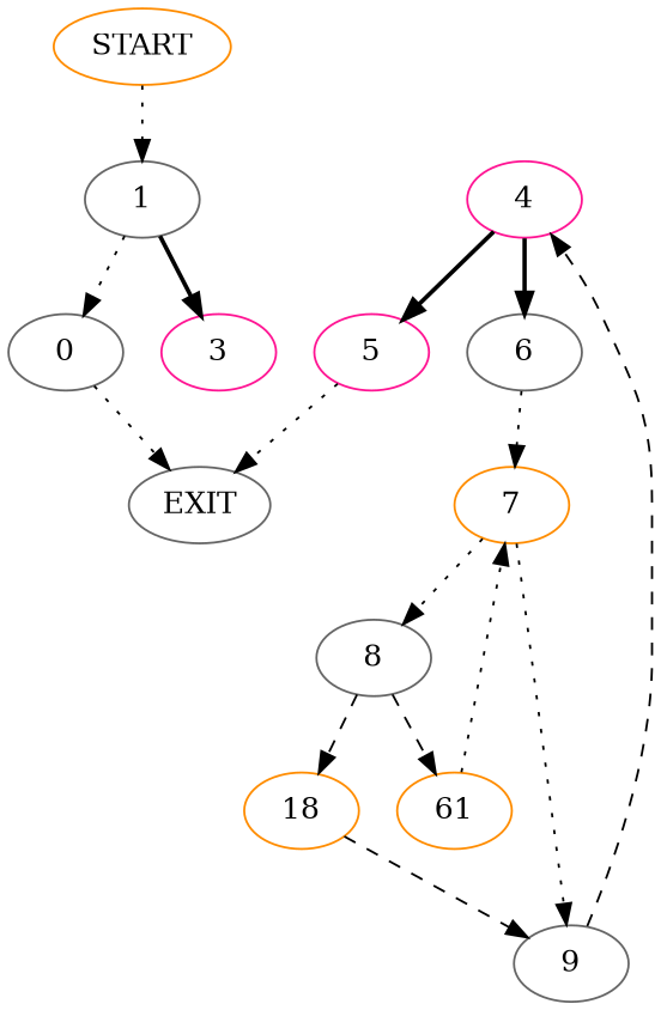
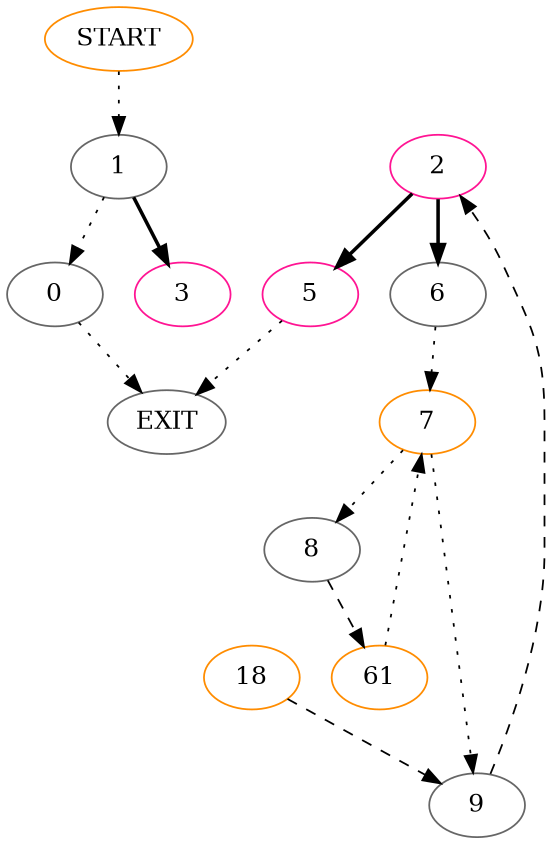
  digraph {
    node [color=gray40]
    edge [style=dotted]
    n1 [color=darkorange label=START]
    1
    n3 [label=0]
    3 [color=deeppink]
    n5 [label=EXIT]
-   4 [color=deeppink]
+   4 [color=deeppink label=2]
    5 [color=deeppink]
    6
    7 [color=darkorange]
    8
    9
    n12 [color=darkorange label=18]
    n13 [color=darkorange label=61]
    n1 -> 1
    1 -> n3
    1 -> 3 [style=bold]
    n3 -> n5
    4 -> 5 [style=bold]
    4 -> 6 [style=bold]
    5 -> n5
    6 -> 7
    7 -> 8
    7 -> 9
-   8 -> n12 [style=dashed]
    8 -> n13 [style=dashed]
    9 -> 4 [style=dashed]
    n12 -> 9 [style=dashed]
    n13 -> 7
  }
